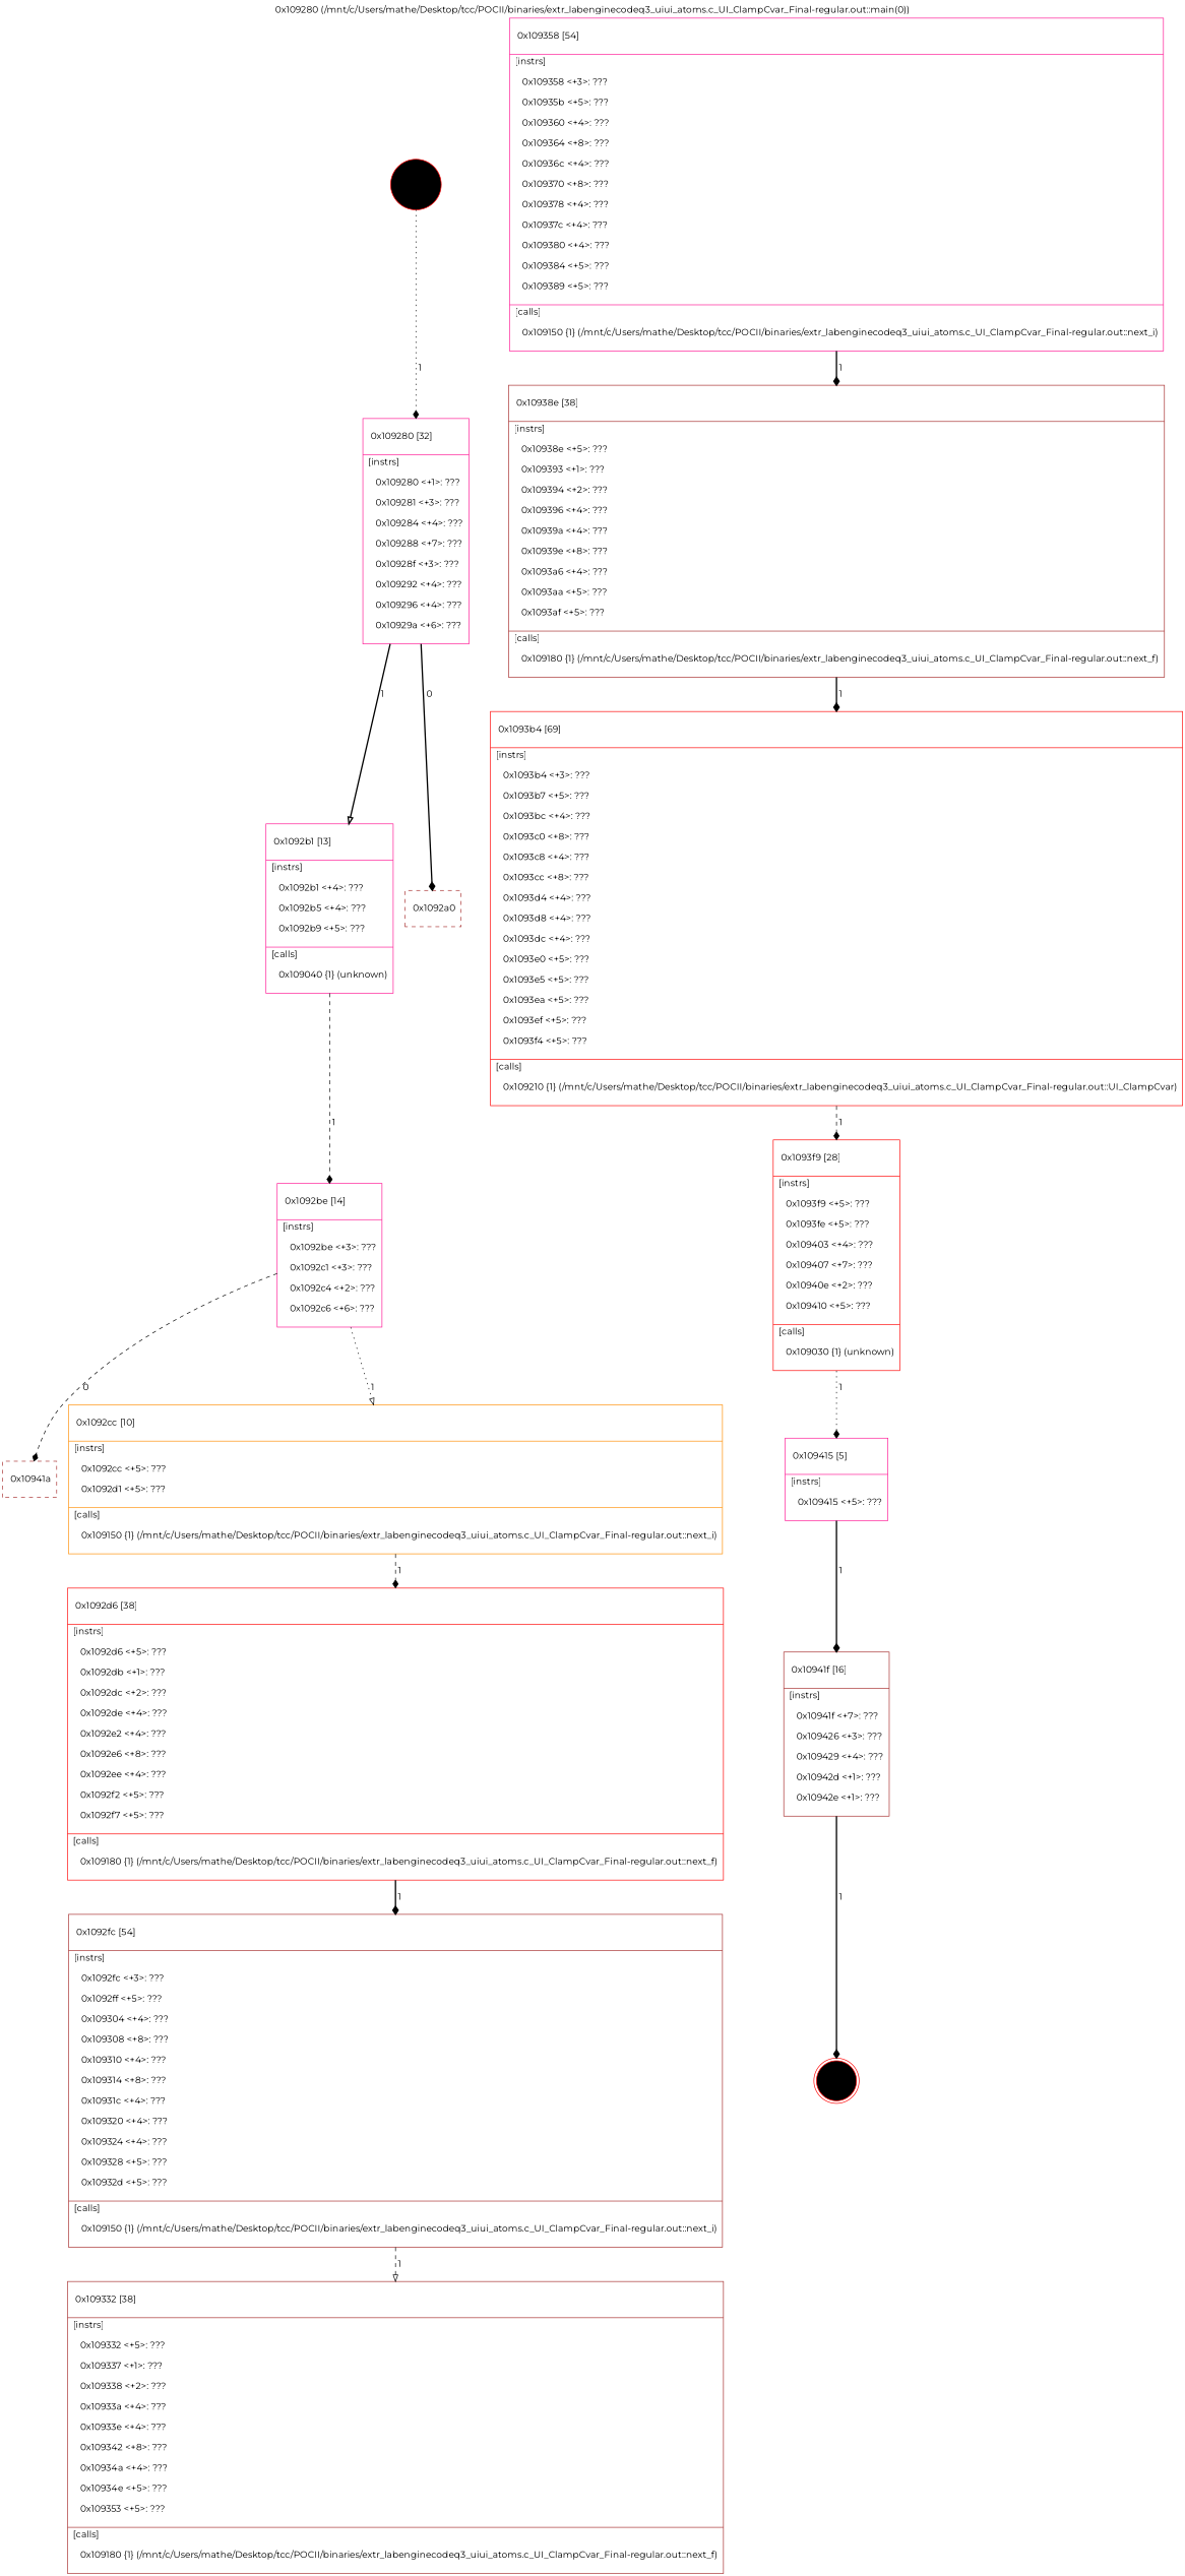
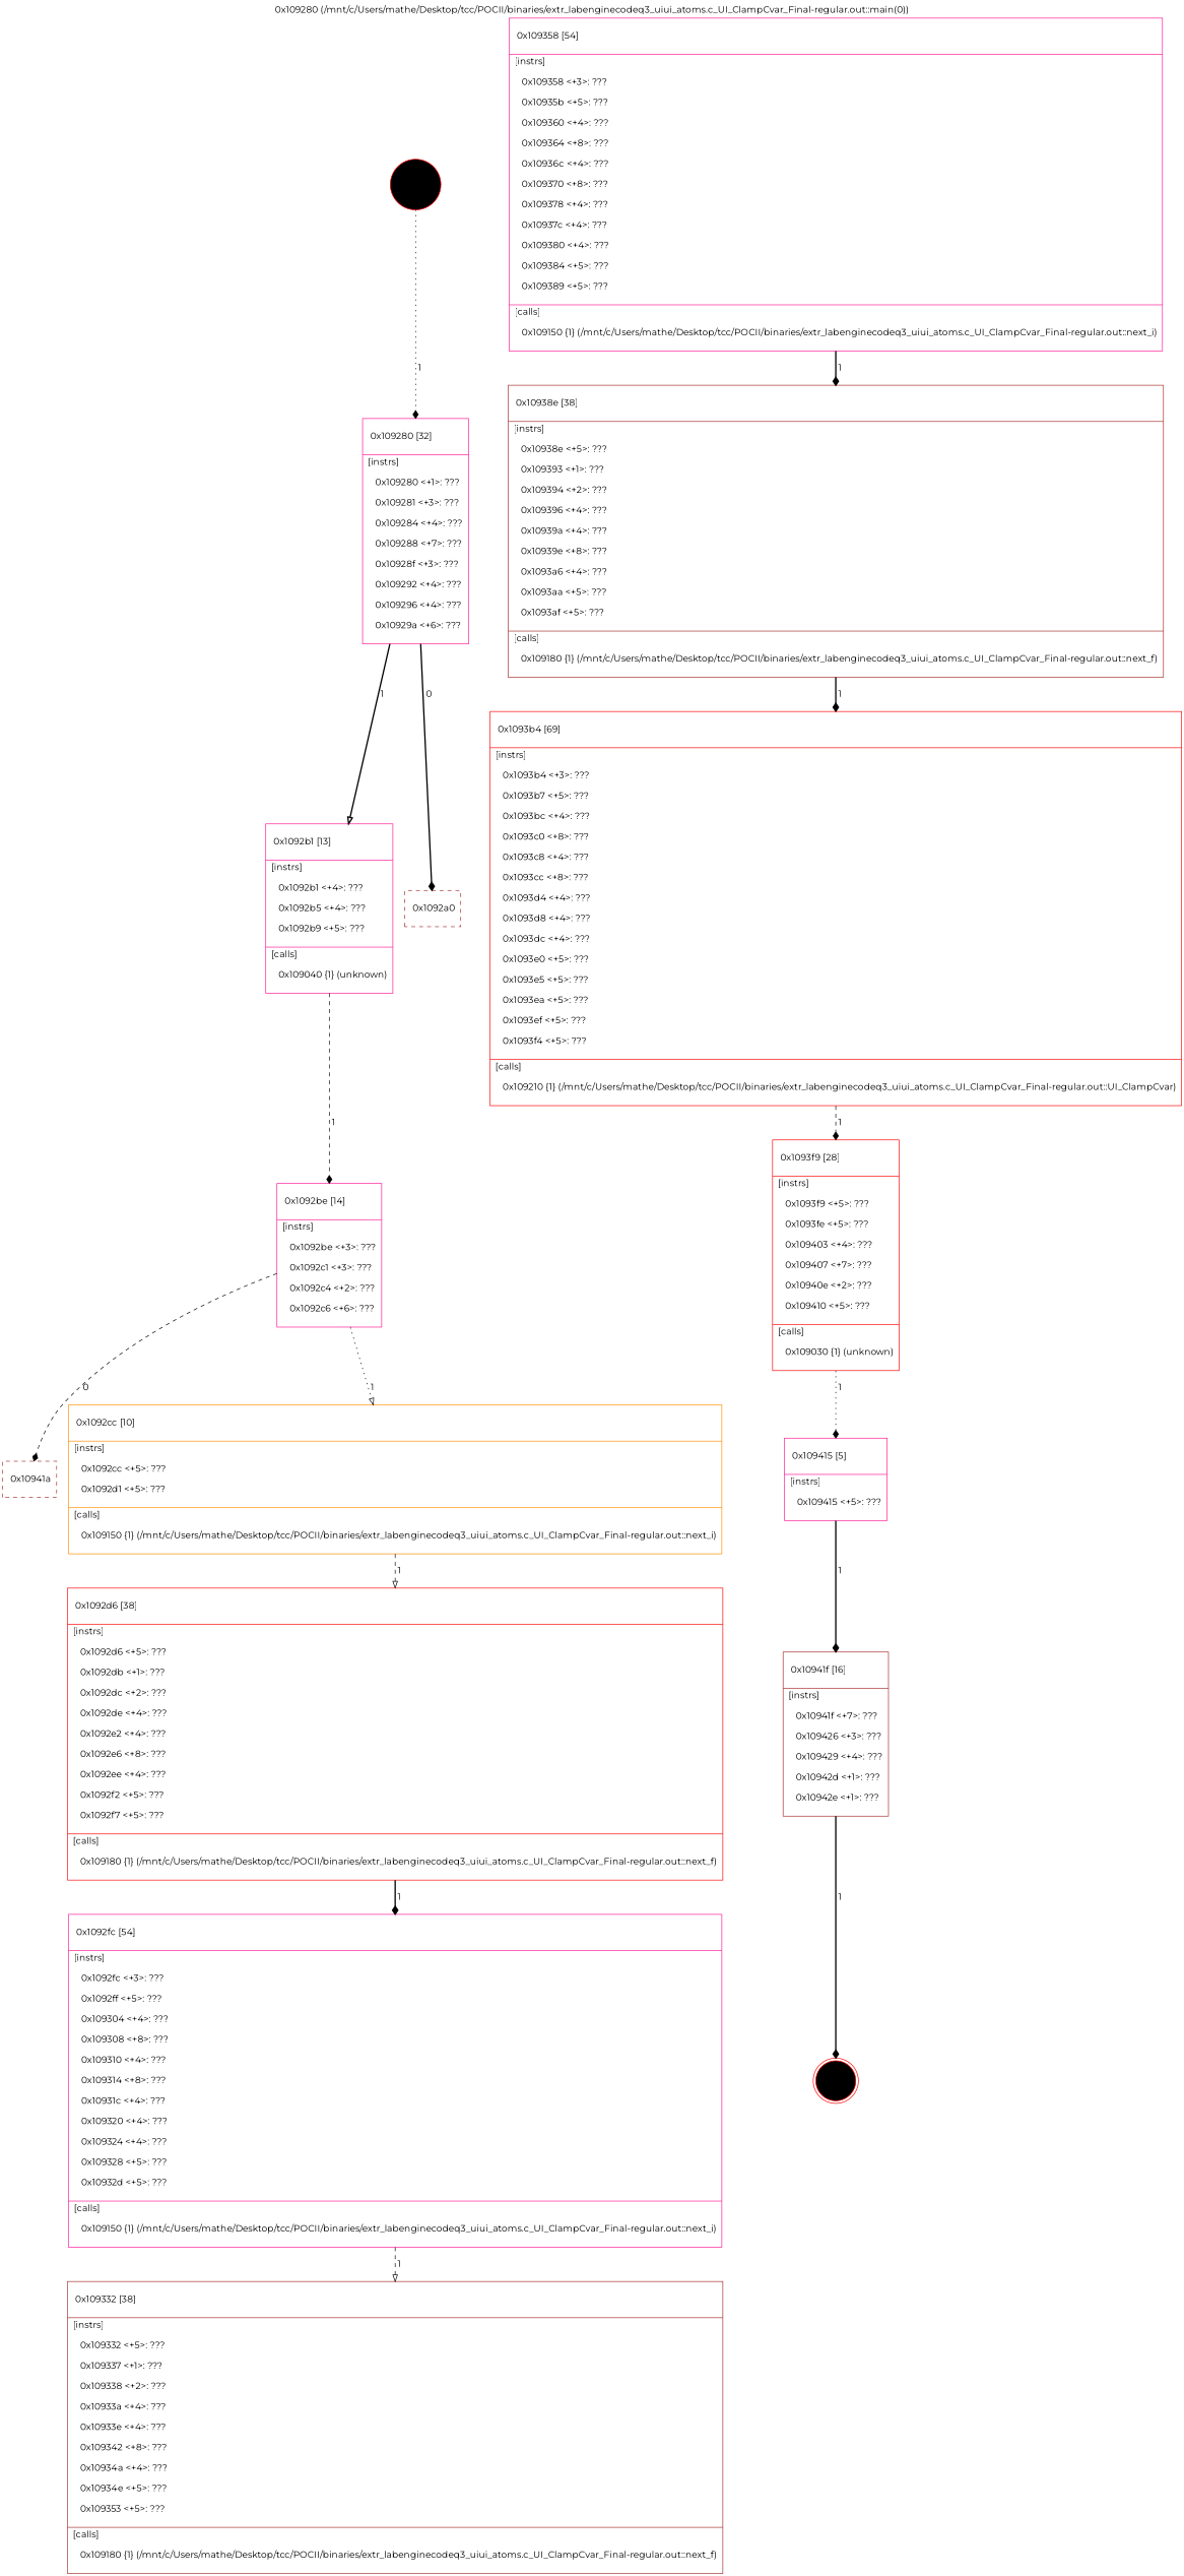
  digraph {
    fontname=Montserrat
    label="0x109280 (/mnt/c/Users/mathe/Desktop/tcc/POCII/binaries/extr_labenginecodeq3_uiui_atoms.c_UI_ClampCvar_Final-regular.out::main(0))"
    labelloc=t
    node [color=brown fontname=Montserrat shape=record]
    edge [arrowhead=diamond fontname=Montserrat style=bold]
    Entry [color=red fillcolor=black height=0.3 shape=circle style=filled width=0.3]
    n2 [color=deeppink label="{\n     0x109280 [32]\l\n     | [instrs]\l\n     &nbsp;&nbsp;0x109280 \<+1\>: ???\l\n     &nbsp;&nbsp;0x109281 \<+3\>: ???\l\n     &nbsp;&nbsp;0x109284 \<+4\>: ???\l\n     &nbsp;&nbsp;0x109288 \<+7\>: ???\l\n     &nbsp;&nbsp;0x10928f \<+3\>: ???\l\n     &nbsp;&nbsp;0x109292 \<+4\>: ???\l\n     &nbsp;&nbsp;0x109296 \<+4\>: ???\l\n     &nbsp;&nbsp;0x10929a \<+6\>: ???\l\n  }"]
    n3 [color=deeppink label="{\n     0x1092b1 [13]\l\n     | [instrs]\l\n     &nbsp;&nbsp;0x1092b1 \<+4\>: ???\l\n     &nbsp;&nbsp;0x1092b5 \<+4\>: ???\l\n     &nbsp;&nbsp;0x1092b9 \<+5\>: ???\l\n     | [calls]\l\n     &nbsp;&nbsp;0x109040 \{1\} (unknown)\l\n  }"]
    n4 [label="{\n     0x1092a0\l\n  }" style=dashed]
    n5 [color=deeppink label="{\n     0x1092be [14]\l\n     | [instrs]\l\n     &nbsp;&nbsp;0x1092be \<+3\>: ???\l\n     &nbsp;&nbsp;0x1092c1 \<+3\>: ???\l\n     &nbsp;&nbsp;0x1092c4 \<+2\>: ???\l\n     &nbsp;&nbsp;0x1092c6 \<+6\>: ???\l\n  }"]
    n6 [label="{\n     0x10941a\l\n  }" style=dashed]
    n7 [color=darkorange label="{\n     0x1092cc [10]\l\n     | [instrs]\l\n     &nbsp;&nbsp;0x1092cc \<+5\>: ???\l\n     &nbsp;&nbsp;0x1092d1 \<+5\>: ???\l\n     | [calls]\l\n     &nbsp;&nbsp;0x109150 \{1\} (/mnt/c/Users/mathe/Desktop/tcc/POCII/binaries/extr_labenginecodeq3_uiui_atoms.c_UI_ClampCvar_Final-regular.out::next_i)\l\n  }"]
    n8 [color=red label="{\n     0x1092d6 [38]\l\n     | [instrs]\l\n     &nbsp;&nbsp;0x1092d6 \<+5\>: ???\l\n     &nbsp;&nbsp;0x1092db \<+1\>: ???\l\n     &nbsp;&nbsp;0x1092dc \<+2\>: ???\l\n     &nbsp;&nbsp;0x1092de \<+4\>: ???\l\n     &nbsp;&nbsp;0x1092e2 \<+4\>: ???\l\n     &nbsp;&nbsp;0x1092e6 \<+8\>: ???\l\n     &nbsp;&nbsp;0x1092ee \<+4\>: ???\l\n     &nbsp;&nbsp;0x1092f2 \<+5\>: ???\l\n     &nbsp;&nbsp;0x1092f7 \<+5\>: ???\l\n     | [calls]\l\n     &nbsp;&nbsp;0x109180 \{1\} (/mnt/c/Users/mathe/Desktop/tcc/POCII/binaries/extr_labenginecodeq3_uiui_atoms.c_UI_ClampCvar_Final-regular.out::next_f)\l\n  }"]
-   n9 [label="{\n     0x1092fc [54]\l\n     | [instrs]\l\n     &nbsp;&nbsp;0x1092fc \<+3\>: ???\l\n     &nbsp;&nbsp;0x1092ff \<+5\>: ???\l\n     &nbsp;&nbsp;0x109304 \<+4\>: ???\l\n     &nbsp;&nbsp;0x109308 \<+8\>: ???\l\n     &nbsp;&nbsp;0x109310 \<+4\>: ???\l\n     &nbsp;&nbsp;0x109314 \<+8\>: ???\l\n     &nbsp;&nbsp;0x10931c \<+4\>: ???\l\n     &nbsp;&nbsp;0x109320 \<+4\>: ???\l\n     &nbsp;&nbsp;0x109324 \<+4\>: ???\l\n     &nbsp;&nbsp;0x109328 \<+5\>: ???\l\n     &nbsp;&nbsp;0x10932d \<+5\>: ???\l\n     | [calls]\l\n     &nbsp;&nbsp;0x109150 \{1\} (/mnt/c/Users/mathe/Desktop/tcc/POCII/binaries/extr_labenginecodeq3_uiui_atoms.c_UI_ClampCvar_Final-regular.out::next_i)\l\n  }"]
+   n9 [color=deeppink label="{\n     0x1092fc [54]\l\n     | [instrs]\l\n     &nbsp;&nbsp;0x1092fc \<+3\>: ???\l\n     &nbsp;&nbsp;0x1092ff \<+5\>: ???\l\n     &nbsp;&nbsp;0x109304 \<+4\>: ???\l\n     &nbsp;&nbsp;0x109308 \<+8\>: ???\l\n     &nbsp;&nbsp;0x109310 \<+4\>: ???\l\n     &nbsp;&nbsp;0x109314 \<+8\>: ???\l\n     &nbsp;&nbsp;0x10931c \<+4\>: ???\l\n     &nbsp;&nbsp;0x109320 \<+4\>: ???\l\n     &nbsp;&nbsp;0x109324 \<+4\>: ???\l\n     &nbsp;&nbsp;0x109328 \<+5\>: ???\l\n     &nbsp;&nbsp;0x10932d \<+5\>: ???\l\n     | [calls]\l\n     &nbsp;&nbsp;0x109150 \{1\} (/mnt/c/Users/mathe/Desktop/tcc/POCII/binaries/extr_labenginecodeq3_uiui_atoms.c_UI_ClampCvar_Final-regular.out::next_i)\l\n  }"]
    Exit [color=red fillcolor=black height=0.3 peripheries=2 shape=circle style=filled width=0.3]
    n11 [label="{\n     0x109332 [38]\l\n     | [instrs]\l\n     &nbsp;&nbsp;0x109332 \<+5\>: ???\l\n     &nbsp;&nbsp;0x109337 \<+1\>: ???\l\n     &nbsp;&nbsp;0x109338 \<+2\>: ???\l\n     &nbsp;&nbsp;0x10933a \<+4\>: ???\l\n     &nbsp;&nbsp;0x10933e \<+4\>: ???\l\n     &nbsp;&nbsp;0x109342 \<+8\>: ???\l\n     &nbsp;&nbsp;0x10934a \<+4\>: ???\l\n     &nbsp;&nbsp;0x10934e \<+5\>: ???\l\n     &nbsp;&nbsp;0x109353 \<+5\>: ???\l\n     | [calls]\l\n     &nbsp;&nbsp;0x109180 \{1\} (/mnt/c/Users/mathe/Desktop/tcc/POCII/binaries/extr_labenginecodeq3_uiui_atoms.c_UI_ClampCvar_Final-regular.out::next_f)\l\n  }"]
    n12 [color=deeppink label="{\n     0x109358 [54]\l\n     | [instrs]\l\n     &nbsp;&nbsp;0x109358 \<+3\>: ???\l\n     &nbsp;&nbsp;0x10935b \<+5\>: ???\l\n     &nbsp;&nbsp;0x109360 \<+4\>: ???\l\n     &nbsp;&nbsp;0x109364 \<+8\>: ???\l\n     &nbsp;&nbsp;0x10936c \<+4\>: ???\l\n     &nbsp;&nbsp;0x109370 \<+8\>: ???\l\n     &nbsp;&nbsp;0x109378 \<+4\>: ???\l\n     &nbsp;&nbsp;0x10937c \<+4\>: ???\l\n     &nbsp;&nbsp;0x109380 \<+4\>: ???\l\n     &nbsp;&nbsp;0x109384 \<+5\>: ???\l\n     &nbsp;&nbsp;0x109389 \<+5\>: ???\l\n     | [calls]\l\n     &nbsp;&nbsp;0x109150 \{1\} (/mnt/c/Users/mathe/Desktop/tcc/POCII/binaries/extr_labenginecodeq3_uiui_atoms.c_UI_ClampCvar_Final-regular.out::next_i)\l\n  }"]
    n13 [label="{\n     0x10938e [38]\l\n     | [instrs]\l\n     &nbsp;&nbsp;0x10938e \<+5\>: ???\l\n     &nbsp;&nbsp;0x109393 \<+1\>: ???\l\n     &nbsp;&nbsp;0x109394 \<+2\>: ???\l\n     &nbsp;&nbsp;0x109396 \<+4\>: ???\l\n     &nbsp;&nbsp;0x10939a \<+4\>: ???\l\n     &nbsp;&nbsp;0x10939e \<+8\>: ???\l\n     &nbsp;&nbsp;0x1093a6 \<+4\>: ???\l\n     &nbsp;&nbsp;0x1093aa \<+5\>: ???\l\n     &nbsp;&nbsp;0x1093af \<+5\>: ???\l\n     | [calls]\l\n     &nbsp;&nbsp;0x109180 \{1\} (/mnt/c/Users/mathe/Desktop/tcc/POCII/binaries/extr_labenginecodeq3_uiui_atoms.c_UI_ClampCvar_Final-regular.out::next_f)\l\n  }"]
    n14 [color=red label="{\n     0x1093b4 [69]\l\n     | [instrs]\l\n     &nbsp;&nbsp;0x1093b4 \<+3\>: ???\l\n     &nbsp;&nbsp;0x1093b7 \<+5\>: ???\l\n     &nbsp;&nbsp;0x1093bc \<+4\>: ???\l\n     &nbsp;&nbsp;0x1093c0 \<+8\>: ???\l\n     &nbsp;&nbsp;0x1093c8 \<+4\>: ???\l\n     &nbsp;&nbsp;0x1093cc \<+8\>: ???\l\n     &nbsp;&nbsp;0x1093d4 \<+4\>: ???\l\n     &nbsp;&nbsp;0x1093d8 \<+4\>: ???\l\n     &nbsp;&nbsp;0x1093dc \<+4\>: ???\l\n     &nbsp;&nbsp;0x1093e0 \<+5\>: ???\l\n     &nbsp;&nbsp;0x1093e5 \<+5\>: ???\l\n     &nbsp;&nbsp;0x1093ea \<+5\>: ???\l\n     &nbsp;&nbsp;0x1093ef \<+5\>: ???\l\n     &nbsp;&nbsp;0x1093f4 \<+5\>: ???\l\n     | [calls]\l\n     &nbsp;&nbsp;0x109210 \{1\} (/mnt/c/Users/mathe/Desktop/tcc/POCII/binaries/extr_labenginecodeq3_uiui_atoms.c_UI_ClampCvar_Final-regular.out::UI_ClampCvar)\l\n  }"]
    n15 [color=red label="{\n     0x1093f9 [28]\l\n     | [instrs]\l\n     &nbsp;&nbsp;0x1093f9 \<+5\>: ???\l\n     &nbsp;&nbsp;0x1093fe \<+5\>: ???\l\n     &nbsp;&nbsp;0x109403 \<+4\>: ???\l\n     &nbsp;&nbsp;0x109407 \<+7\>: ???\l\n     &nbsp;&nbsp;0x10940e \<+2\>: ???\l\n     &nbsp;&nbsp;0x109410 \<+5\>: ???\l\n     | [calls]\l\n     &nbsp;&nbsp;0x109030 \{1\} (unknown)\l\n  }"]
    n16 [color=deeppink label="{\n     0x109415 [5]\l\n     | [instrs]\l\n     &nbsp;&nbsp;0x109415 \<+5\>: ???\l\n  }"]
    n17 [label="{\n     0x10941f [16]\l\n     | [instrs]\l\n     &nbsp;&nbsp;0x10941f \<+7\>: ???\l\n     &nbsp;&nbsp;0x109426 \<+3\>: ???\l\n     &nbsp;&nbsp;0x109429 \<+4\>: ???\l\n     &nbsp;&nbsp;0x10942d \<+1\>: ???\l\n     &nbsp;&nbsp;0x10942e \<+1\>: ???\l\n  }"]
    Entry -> n2 [label=" 1" style=dotted]
    n2 -> n3 [arrowhead=onormal label=" 1"]
    n2 -> n4 [label=" 0"]
    n3 -> n5 [label=" 1" style=dashed]
    n5 -> n6 [label=" 0" style=dashed]
    n5 -> n7 [arrowhead=onormal label=" 1" style=dotted]
-   n7 -> n8 [label=" 1" style=dashed]
+   n7 -> n8 [arrowhead=onormal label=" 1" style=dashed]
    n8 -> n9 [label=" 1"]
    n9 -> n11 [arrowhead=onormal label=" 1" style=dashed]
    n12 -> n13 [label=" 1"]
    n13 -> n14 [label=" 1"]
    n14 -> n15 [label=" 1" style=dashed]
    n15 -> n16 [label=" 1" style=dotted]
    n16 -> n17 [label=" 1"]
    n17 -> Exit [label=" 1"]
  }
